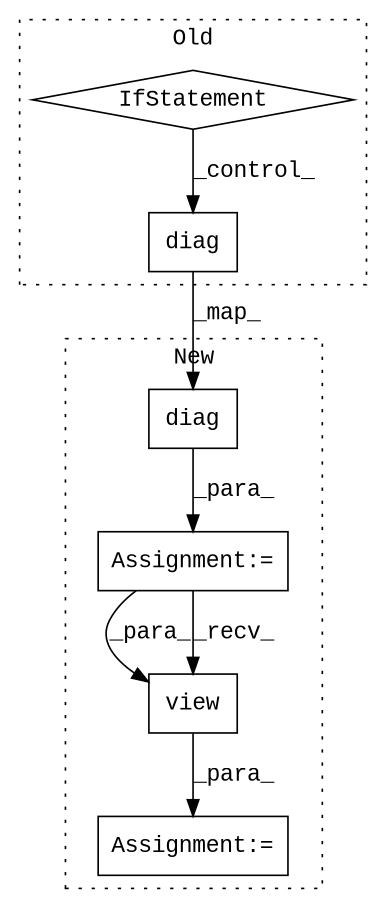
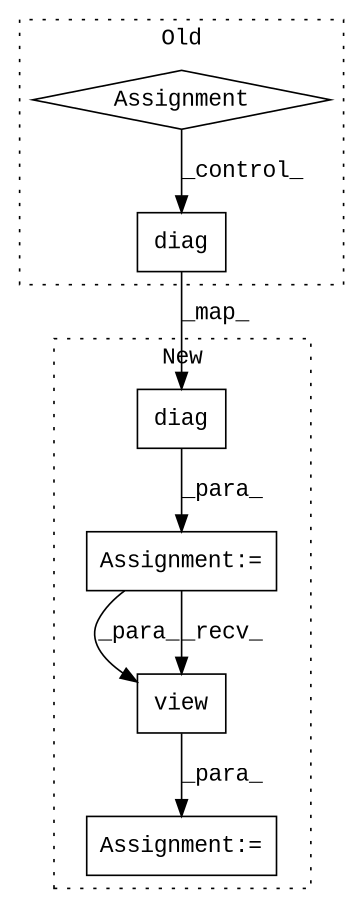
  digraph {
    fontname="Liberation Mono"
    node [a=32 l=6 shape=box fontname="Liberation Mono"]
    edge [fontname="Liberation Mono"]
    n1 [label=diag s=6708]
-   n2 [a=25 l="4,2" label=IfStatement s="6503,6534" shape=diamond]
+   n2 [a=25 l="4,2" label=Assignment s="6503,6534" shape=diamond]
    n3 [label=diag s=6550]
    n4 [a=7 l=1 label="Assignment:=" s=6521]
    n5 [a=7 l=1 label="Assignment:=" s=6568]
    n6 [l="5,1" label=view s="6574,6627"]
    subgraph cluster_1 {
      label=Old
      style=dotted
      n1
      n2
    }
    subgraph cluster_2 {
      label=New
      style=dotted
      n3
      n4
      n5
      n6
    }
    n1 -> n3 [label=_map_]
    n2 -> n1 [label=_control_]
    n3 -> n4 [label=_para_]
    n4 -> n6 [label=_para_]
    n4 -> n6 [label=_recv_]
    n6 -> n5 [label=_para_]
  }
